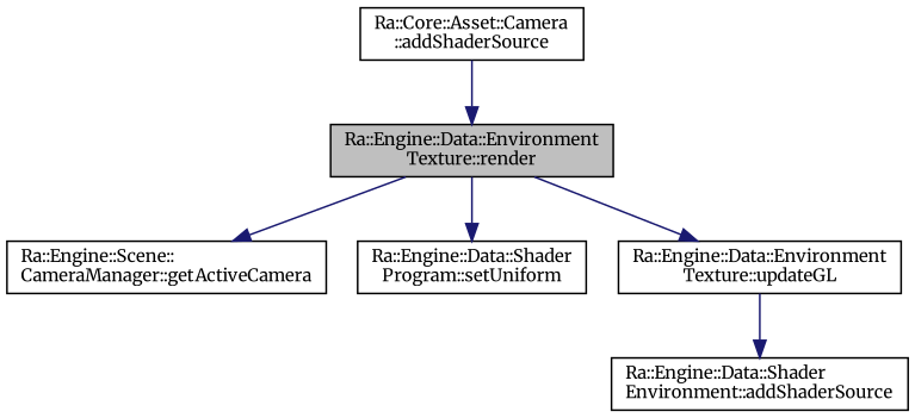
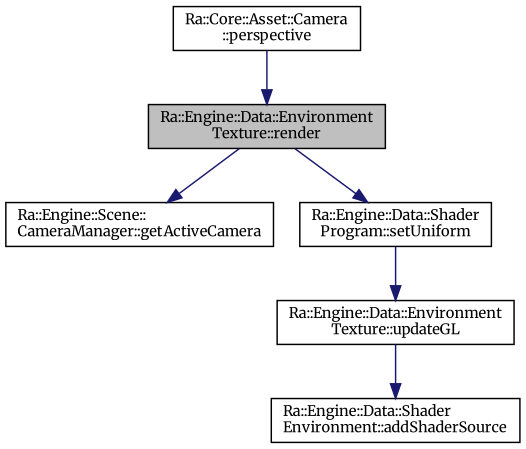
  digraph {
    fontname=Merriweather
    rankdir=TB
    node [color=black fillcolor=white fontname=Merriweather fontsize=10 shape=record style=filled]
    edge [color=midnightblue fontname=Merriweather fontsize=10 labelfontname=Helvetica labelfontsize=10 style=solid]
    n1 [fillcolor=grey75 fontcolor=black height=0.2 label="Ra::Engine::Data::Environment\lTexture::render" width=0.4]
    n2 [height=0.2 label="Ra::Engine::Scene::\lCameraManager::getActiveCamera" width=0.4]
    n3 [height=0.2 label="Ra::Engine::Data::Shader\lProgram::setUniform" width=0.4]
    n4 [height=0.2 label="Ra::Engine::Data::Environment\lTexture::updateGL" width=0.4]
-   n5 [height=0.2 label="Ra::Core::Asset::Camera\l::addShaderSource" width=0.4]
+   n5 [height=0.2 label="Ra::Core::Asset::Camera\l::perspective" width=0.4]
    n6 [height=0.2 label="Ra::Engine::Data::Shader\lEnvironment::addShaderSource" width=0.4]
    n1 -> n2
    n1 -> n3
-   n1 -> n4
+   n3 -> n4
    n4 -> n6
    n5 -> n1
  }
